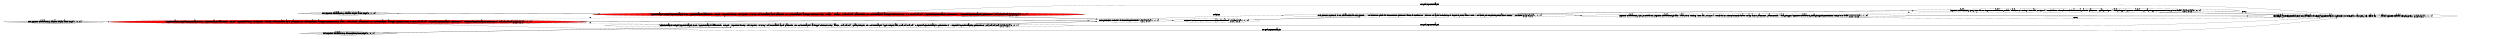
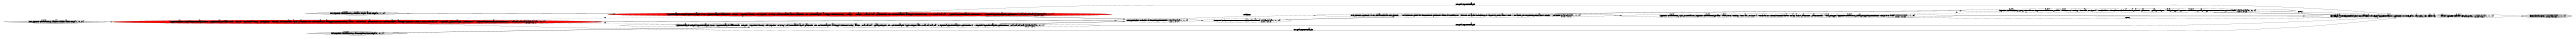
  digraph {
    rankdir=LR
    node [fillcolor=white shape=ellipse style=filled]
    edge [style=bold]
    n1 [label="TestHelper.assertExpectedObjects(ImmutableList.of(mergedSegmentAnalysis),myRunner.run(QueryPlus.wrap(query),new HashMap<>()),\"failed SegmentMetadata merging query\")@@@8@@@['1', '1', '1']"]
+   n2 [fillcolor=lightgray label="exec.shutdownNow()@@@9@@@['1', '1', '1']"]
    n3 [label="QueryRunner myRunner = new FinalizeResultsQueryRunner<>(toolChest.mergeResults(FACTORY.mergeRunners(Execs.directExecutor(),Lists.newArrayList(toolChest.preMergeQueryDecoration(runner1),toolChest.preMergeQueryDecoration(runner2)))),toolChest)@@@6@@@['1', '1', '1']"]
    n4 [label="SegmentMetadataQuery query = Druids.newSegmentMetadataQueryBuilder().dataSource(\"testing\").intervals(\"2013/2014\").toInclude(new ListColumnIncluderator(Arrays.asList(\"placement\",\"quality_uniques\"))).analysisTypes(SegmentMetadataQuery.AnalysisType.CARDINALITY).merge(true).build()@@@7@@@['0', '0', '1']"]
    n5 [label="SegmentMetadataQuery query = Druids.newSegmentMetadataQueryBuilder().dataSource(\"testing\").intervals(\"2013/2014\").toInclude(new ListColumnIncluderator(Arrays.asList(\"placement\",\"placementish\"))).analysisTypes(SegmentMetadataQuery.AnalysisType.CARDINALITY).merge(true).build()@@@7@@@['1', '1', '0']"]
    n6 [label="ExecutorService exec = Executors.newCachedThreadPool()@@@5@@@['1', '1', '1']"]
    n7 [fillcolor=red label="SegmentAnalysis mergedSegmentAnalysis = new SegmentAnalysis(differentIds? \"merged\": SegmentId.dummy(\"testSegment\").toString(),null,ImmutableMap.of(\"placement\",new ColumnAnalysis(ValueType.STRING.toString(),!mmap1 || !mmap2,0,1,null,null,null),\"placementish\",new ColumnAnalysis(ValueType.STRING.toString(),true,0,9,null,null,null)),0,expectedSegmentAnalysis1.getNumRows() + expectedSegmentAnalysis2.getNumRows(),null,null,null,null)@@@3@@@['0', '1', '0']"]
    n8 [label="QueryToolChest toolChest = FACTORY.getToolchest()@@@4@@@['1', '1', '1']"]
    n9 [fillcolor=lightgray label="testSegmentMetadataQueryWithHasMultipleValuesMerge['0', '1', '0']" shape=diamond]
    n10 [label="SegmentAnalysis mergedSegmentAnalysis = new SegmentAnalysis(differentIds? \"merged\": SegmentId.dummy(\"testSegment\").toString(),null,ImmutableMap.of(\"placement\",new ColumnAnalysis(ValueType.STRING.toString(),false,0,1,null,null,null),\"quality_uniques\",new ColumnAnalysis(\"hyperUnique\",false,0,null,null,null,null)),0,expectedSegmentAnalysis1.getNumRows() + expectedSegmentAnalysis2.getNumRows(),null,null,null,null)@@@3@@@['0', '0', '1']"]
    n11 [fillcolor=lightgray label="testSegmentMetadataQueryWithComplexColumnMerge['0', '0', '1']" shape=diamond]
    n12 [fillcolor=lightgray label="testSegmentMetadataQueryWithHasMultipleValuesMerge['1', '0', '0']" shape=diamond]
    n13 [fillcolor=red label="SegmentAnalysis mergedSegmentAnalysis = new SegmentAnalysis(differentIds? \"merged\": SegmentId.dummy(\"testSegment\").toString(),null,ImmutableMap.of(\"placement\",new ColumnAnalysis(ValueType.STRING.toString(),false,0,1,null,null,null),\"placementish\",new ColumnAnalysis(ValueType.STRING.toString(),true,0,9,null,null,null)),0,expectedSegmentAnalysis1.getNumRows() + expectedSegmentAnalysis2.getNumRows(),null,null,null,null)@@@3@@@['1', '0', '0']"]
+   n1 -> n2
    n3 -> n4
    n3 -> n5
    n4 -> n1 [label=query style=solid]
    n4 -> n1
    n5 -> n1
    n5 -> n1 [label=query style=solid]
    n5 -> n4 [label=0 style=dashed]
    n6 -> n3
    n7 -> n1 [label=mergedSegmentAnalysis style=solid]
    n7 -> n8
    n8 -> n3 [label=toolChest style=solid]
    n8 -> n6
    n9 -> n7
    n10 -> n1 [label=mergedSegmentAnalysis style=solid]
    n10 -> n8
    n11 -> n10
    n12 -> n13
    n13 -> n1 [label=mergedSegmentAnalysis style=solid]
    n13 -> n7 [label=0 style=dashed]
    n13 -> n8
    n13 -> n10 [label=0 style=dashed]
  }
